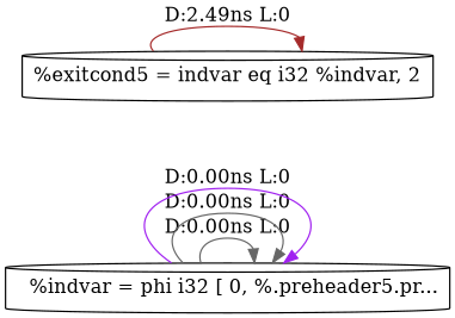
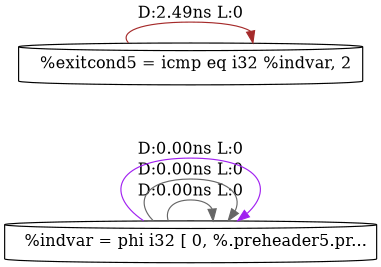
  digraph {
    rankdir=LR
    node [shape=cylinder]
    edge [color=gray40]
    n1 [label="  %indvar = phi i32 [ 0, %.preheader5.pr..."]
-   n2 [label="%exitcond5 = indvar eq i32 %indvar, 2"]
+   n2 [label="  %exitcond5 = icmp eq i32 %indvar, 2"]
    n1 -> n1 [label="D:0.00ns L:0"]
    n1 -> n1 [label="D:0.00ns L:0"]
    n1 -> n1 [color=purple label="D:0.00ns L:0"]
    n2 -> n2 [color=brown label="D:2.49ns L:0"]
  }
